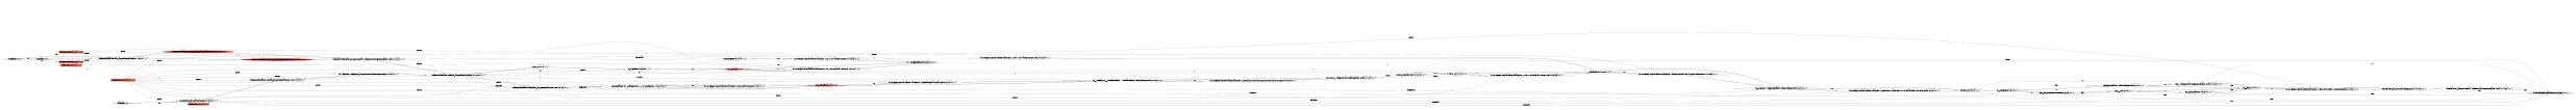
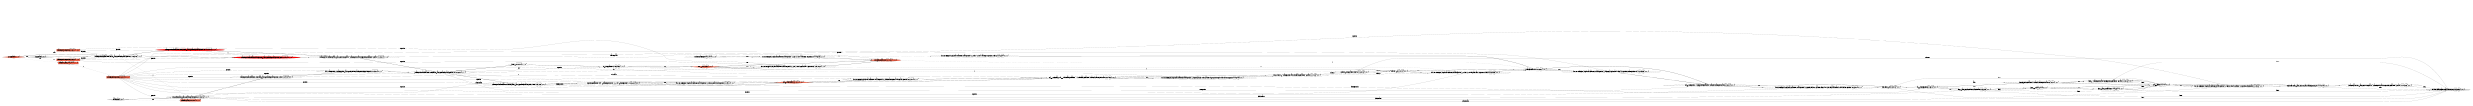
  digraph {
    rankdir=LR
    node [fillcolor=white shape=ellipse style=filled]
    edge [style=bold]
    n1 [label="throw new IOException(String.format(Locale.ROOT,\"invalid expression %s - workers '%s' is not a valid integer.\",expression,workersStr))@@@26@@@['0', '0', '1']"]
    n2 [label="1 != streamExpressions.size()@@@28@@@['0', '0', '1']" shape=diamond]
    n3 [label="zkHostExpression.getParameter() instanceof StreamExpressionValue@@@41@@@['0', '0', '1']" shape=diamond]
    n4 [label="null == zkHost@@@44@@@['0', '0', '1']" shape=diamond]
    n5 [label="zkHost = ((StreamExpressionValue)zkHostExpression.getParameter()).getValue()@@@42@@@['0', '0', '1']"]
    n6 [label="throw new IOException(String.format(Locale.ROOT,\"invalid expression %s - zkHost not found for collection '%s'\",expression,collectionName))@@@45@@@['0', '0', '1']"]
    n7 [label="TupleStream stream = factory.constructStream(streamExpressions.get(0))@@@47@@@['0', '0', '1']"]
    n8 [fillcolor=lightgray label="init(zkHost,collectionName,stream,workersInt,comp)@@@50@@@['0', '0', '1']"]
    n9 [label="null == zkHostExpression@@@35@@@['0', '0', '1']" shape=diamond]
    n10 [label="zkHost = factory.getCollectionZkHost(collectionName)@@@36@@@['0', '0', '1']"]
    n11 [label="zkHost == null@@@37@@@['0', '0', '1']" shape=diamond]
    n12 [label="zkHost = factory.getDefaultZkHost()@@@38@@@['0', '0', '1']"]
    n13 [fillcolor=red label="StreamExpressionNamedParameter sortExpression = factory.getNamedOperand(expression,\"sort\")@@@4@@@['1', '0', '0']"]
    n14 [fillcolor=red label="StreamExpressionNamedParameter sortExpression = factory.getNamedOperand(expression,SORT)@@@4@@@['0', '1', '0']"]
    n15 [label="StreamComparator streamComparator = factory.constructComparator(((StreamExpressionValue)sortExpression.getParameter()).getValue(),)@@@5@@@['1', '1', '0']"]
-   n16 [fillcolor=lightgray label="init(streamComparator,nInt)@@@17@@@['1', '1', '0']"]
+   n16 [fillcolor=tomato label="init(streamComparator,nInt)@@@17@@@['1', '1', '0']"]
    n17 [label="StreamExpressionNamedParameter sortExpression = factory.getNamedOperand(expression,\"sort\")@@@6@@@['1', '1', '1']"]
    n18 [label="workersInt = Integer.parseInt(workersStr)@@@20@@@['0', '0', '1']"]
    n19 [label="workersInt <= 0@@@21@@@['0', '0', '1']" shape=diamond]
    n20 [fillcolor=tomato label="StreamFactory factory@@@2@@@['0', '0', '1']" shape=box]
    n21 [label="StreamComparator comp = factory.constructComparator(((StreamExpressionValue)sortExpression.getParameter()).getValue(),)@@@48@@@['0', '0', '1']"]
    n22 [label="throw new IOException(String.format(Locale.ROOT,\"invalid expression %s - topN '%s' is not a valid integer.\",expression,nStr))@@@15@@@['1', '1', '0']"]
    n23 [label="throw new IOException(String.format(Locale.ROOT,\"invalid expression %s - workers '%s' must be greater than 0.\",expression,workersStr))@@@22@@@['0', '0', '1']"]
    n24 [label="null == sortExpression || !(sortExpression.getParameter() instanceof StreamExpressionValue)@@@31@@@['0', '0', '1']" shape=diamond]
    n25 [label="throw new IOException(String.format(Locale.ROOT,\"Invalid expression %s - expecting a single stream but found %d\",expression,streamExpressions.size()))@@@29@@@['0', '0', '1']"]
    n26 [fillcolor=lightgray label="ParallelStream['0', '0', '1']" shape=diamond]
    n27 [label="String collectionName = factory.getValueOperand(expression,0)@@@3@@@['0', '0', '1']"]
    n28 [label="StreamExpressionNamedParameter workersParam = factory.getNamedOperand(expression,\"workers\")@@@4@@@['0', '0', '1']"]
    n29 [fillcolor=tomato label="null == collectionName@@@11@@@['0', '0', '1']" shape=diamond]
    n30 [fillcolor=tomato label="StreamExpression expression@@@2@@@['0', '0', '1']" shape=box]
    n31 [label="throw new IOException(String.format(Locale.ROOT,\"Invalid expression %s - expecting a single 'workers' parameter of type positive integer but didn't find one\",expression))@@@15@@@['0', '0', '1']"]
    n32 [label="throw new IOException(String.format(Locale.ROOT,\"Invalid expression %s - expecting single 'sort' parameter telling us how to join the parallel streams but didn't find one\",expression))@@@32@@@['0', '0', '1']"]
    n33 [label="StreamExpressionNamedParameter zkHostExpression = factory.getNamedOperand(expression,\"zkHost\")@@@7@@@['0', '0', '1']"]
    n34 [label="throw new IOException(String.format(Locale.ROOT,\"invalid expression %s - collectionName expected as first operand\",expression))@@@12@@@['0', '0', '1']"]
    n35 [label="throw new IOException(String.format(Locale.ROOT,\"Invalid expression %s - unknown operands found\",expression))@@@9@@@['0', '0', '1']"]
    n36 [label="List<StreamExpression> streamExpressions = factory.getExpressionOperandsRepresentingTypes(expression,,)@@@5@@@['0', '0', '1']"]
    n37 [fillcolor=tomato label="StreamExpression expression@@@2@@@['1', '0', '0']" shape=box]
    n38 [label="throw new IOException(String.format(Locale.ROOT,\"invalid expression %s - topN '%s' must be greater than 0.\",expression,nStr))@@@11@@@['1', '1', '0']"]
    n39 [label="StreamExpressionNamedParameter nParam = factory.getNamedOperand(expression,\"n\")@@@3@@@['1', '1', '0']"]
    n40 [label="null == workersParam || null == workersParam.getParameter() || !(workersParam.getParameter() instanceof StreamExpressionValue)@@@14@@@['0', '0', '1']" shape=diamond]
    n41 [label="String workersStr = ((StreamExpressionValue)workersParam.getParameter()).getValue()@@@17@@@['0', '0', '1']"]
    n42 [label="nInt = Integer.parseInt(nStr)@@@9@@@['1', '1', '0']"]
    n43 [fillcolor=tomato label="nInt <= 0@@@10@@@['1', '1', '0']" shape=diamond]
    n44 [label="String zkHost = null@@@34@@@['0', '0', '1']"]
    n45 [label="expression.getParameters().size() != streamExpressions.size() + 3 + (null != zkHostExpression? 1: 0)@@@8@@@['0', '0', '1']" shape=diamond]
    n46 [label="int nInt = 0@@@7@@@['1', '1', '0']"]
    n47 [fillcolor=lightgray label="GroupOperation['1', '0', '0']" shape=diamond]
    n48 [fillcolor=tomato label="StreamFactory factory@@@2@@@['1', '1', '0']" shape=box]
    n49 [label="NumberFormatException e@@@14@@@['1', '1', '0']" shape=diamond]
-   n50 [fillcolor=lightgray label="GroupOperation['0', '1', '0']" shape=diamond]
+   n50 [fillcolor=tomato label="GroupOperation['0', '1', '0']" shape=diamond]
    n51 [fillcolor=tomato label="StreamExpression expression@@@2@@@['0', '1', '0']" shape=box]
    n1 -> n2
    n2 -> n24
    n2 -> n25 [label=true style=dotted]
    n2 -> n25
    n3 -> n4
    n3 -> n5 [label=true style=dotted]
    n3 -> n5
    n4 -> n6
    n4 -> n6 [label=true style=dotted]
    n4 -> n7
    n5 -> n4
    n5 -> n4 [label=zkHost style=solid]
    n5 -> n8 [label=zkHost style=solid]
    n6 -> n7
    n7 -> n8 [label=stream style=solid]
    n7 -> n21
    n9 -> n3
    n9 -> n3 [label=false style=dotted]
    n9 -> n10 [label=true style=dotted]
    n9 -> n10
    n9 -> n11 [label=true style=dotted]
    n10 -> n4 [label=zkHost style=solid]
    n10 -> n8 [label=zkHost style=solid]
    n10 -> n11
    n10 -> n11 [label=zkHost style=solid]
    n11 -> n4
    n11 -> n12 [label=true style=dotted]
    n11 -> n12
    n12 -> n4
    n12 -> n4 [label=zkHost style=solid]
    n12 -> n8 [label=zkHost style=solid]
    n13 -> n14 [label=0 style=dashed]
    n13 -> n15
    n14 -> n15
    n15 -> n16 [label=streamComparator style=solid]
    n15 -> n17
    n16 -> n2 [label=0 style=dashed]
    n17 -> n24 [label=sortExpression style=solid]
    n17 -> n33
    n17 -> n38 [label=nStr style=solid]
    n17 -> n42 [label=nStr style=solid]
    n17 -> n45 [label=0 style=dashed]
    n17 -> n46
    n18 -> n8 [label=workersInt style=solid]
    n18 -> n19 [label=workersInt style=solid]
    n18 -> n19
    n19 -> n2
    n19 -> n23
    n19 -> n23 [label=true style=dotted]
    n21 -> n8 [label=comp style=solid]
    n22 -> n1 [label=0 style=dashed]
    n22 -> n16
    n23 -> n2
    n24 -> n32
    n24 -> n32 [label=true style=dotted]
    n24 -> n44
    n25 -> n24
    n26 -> n20 [label=true style=dotted]
    n26 -> n27
    n27 -> n6 [label=collectionName style=solid]
    n27 -> n8 [label=collectionName style=solid]
    n27 -> n10 [label=collectionName style=solid]
    n27 -> n28
    n27 -> n29 [label=collectionName style=solid]
    n28 -> n36
    n28 -> n40 [label=workersParam style=solid]
    n29 -> n34 [label=true style=dotted]
    n29 -> n34
    n29 -> n40
    n30 -> n6 [label=expression style=solid]
    n30 -> n17 [label=expression style=solid]
    n30 -> n23 [label=expression style=solid]
    n30 -> n25 [label=expression style=solid]
    n30 -> n27 [label=expression style=solid]
    n30 -> n28 [label=expression style=solid]
    n30 -> n31 [label=expression style=solid]
    n30 -> n32 [label=expression style=solid]
    n30 -> n33 [label=expression style=solid]
    n30 -> n34 [label=expression style=solid]
    n30 -> n35 [label=expression style=solid]
    n30 -> n36 [label=expression style=solid]
    n31 -> n41
    n32 -> n44
    n33 -> n9 [label=zkHostExpression style=solid]
    n33 -> n45 [label=zkHostExpression style=solid]
    n33 -> n45
    n34 -> n40
    n35 -> n29
    n36 -> n17
    n37 -> n13 [label=expression style=solid]
    n37 -> n38 [label=expression style=solid]
    n37 -> n39 [label=expression style=solid]
    n38 -> n16
    n38 -> n23 [label=0 style=dashed]
    n39 -> n13
    n39 -> n14
    n39 -> n27 [label=0 style=dashed]
    n40 -> n31
    n40 -> n31 [label=true style=dotted]
    n40 -> n41
    n41 -> n18 [label=workersStr style=solid]
    n41 -> n23 [label=workersStr style=solid]
    n42 -> n16 [label=nInt style=dotted]
    n42 -> n18 [label=0 style=dashed]
    n42 -> n43 [label=nInt style=solid]
    n42 -> n43
    n43 -> n16
    n43 -> n19 [label=0]
    n43 -> n38
    n43 -> n38 [label=true style=dotted]
    n44 -> n4 [label=zkHost style=solid]
    n44 -> n8 [label=zkHost style=solid]
    n44 -> n9
    n45 -> n29
    n45 -> n35 [label=true style=dotted]
    n45 -> n35
    n46 -> n42
    n47 -> n37 [label=stream style=dotted]
    n47 -> n39
    n47 -> n48 [label=true style=dotted]
    n48 -> n30 [label=0 style=dashed]
    n49 -> n22 [label=true style=dotted]
    n49 -> n22
    n50 -> n39
    n50 -> n47 [label=true style=dotted]
    n50 -> n48 [label=true style=dotted]
    n51 -> n14 [label=expression style=solid]
    n51 -> n38 [label=expression style=solid]
    n51 -> n39 [label=expression style=solid]
  }
